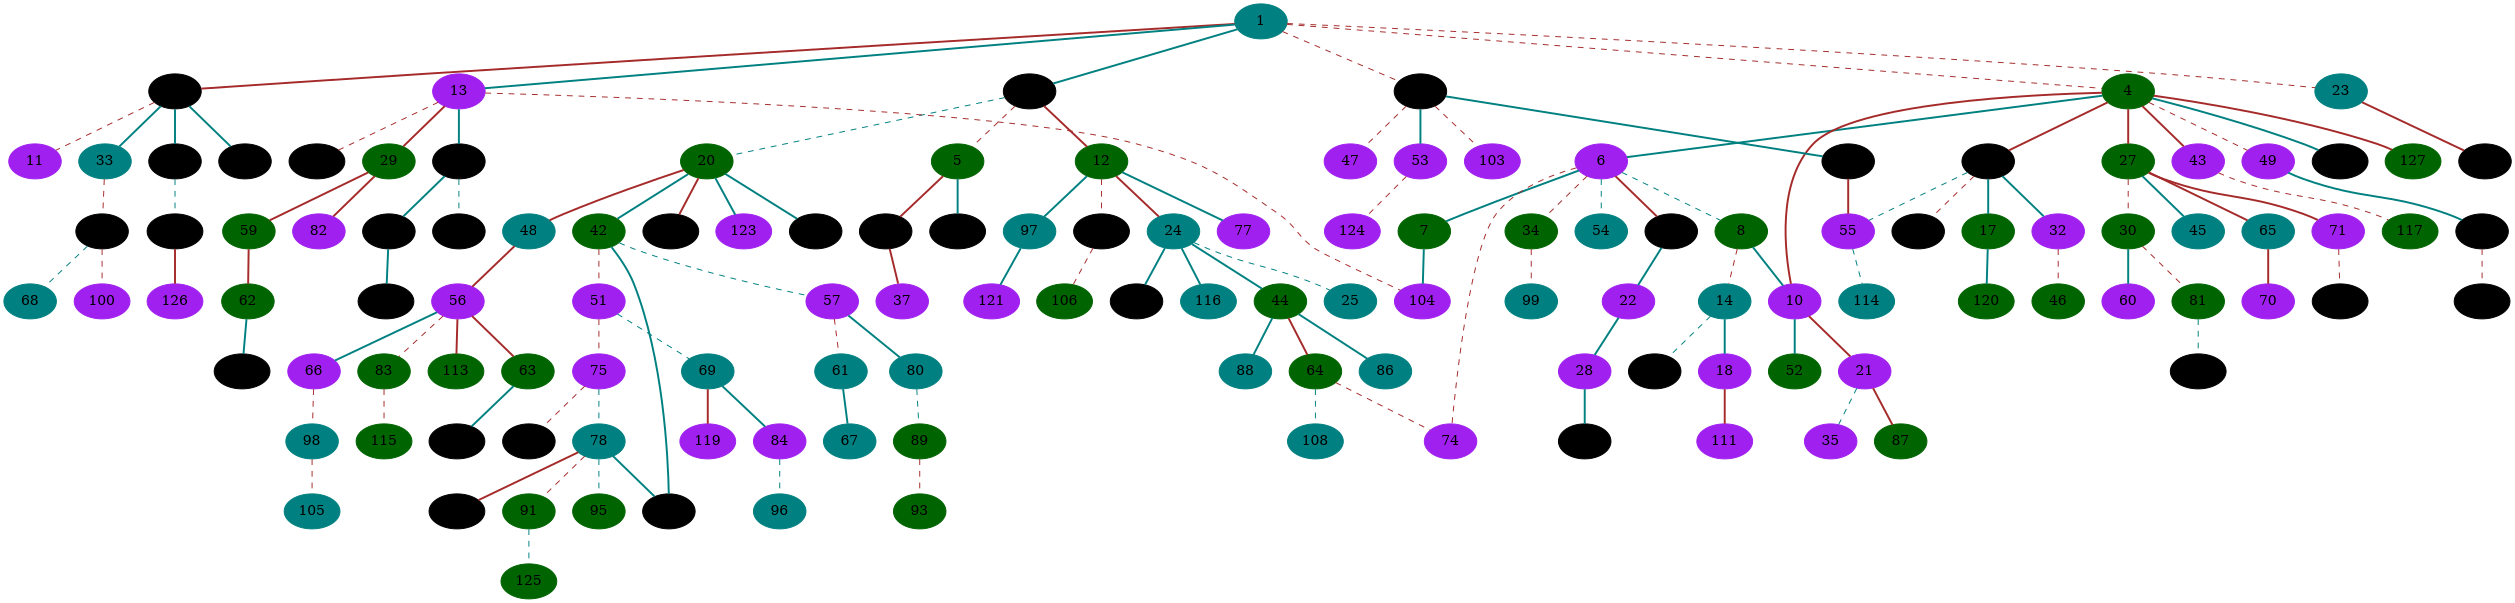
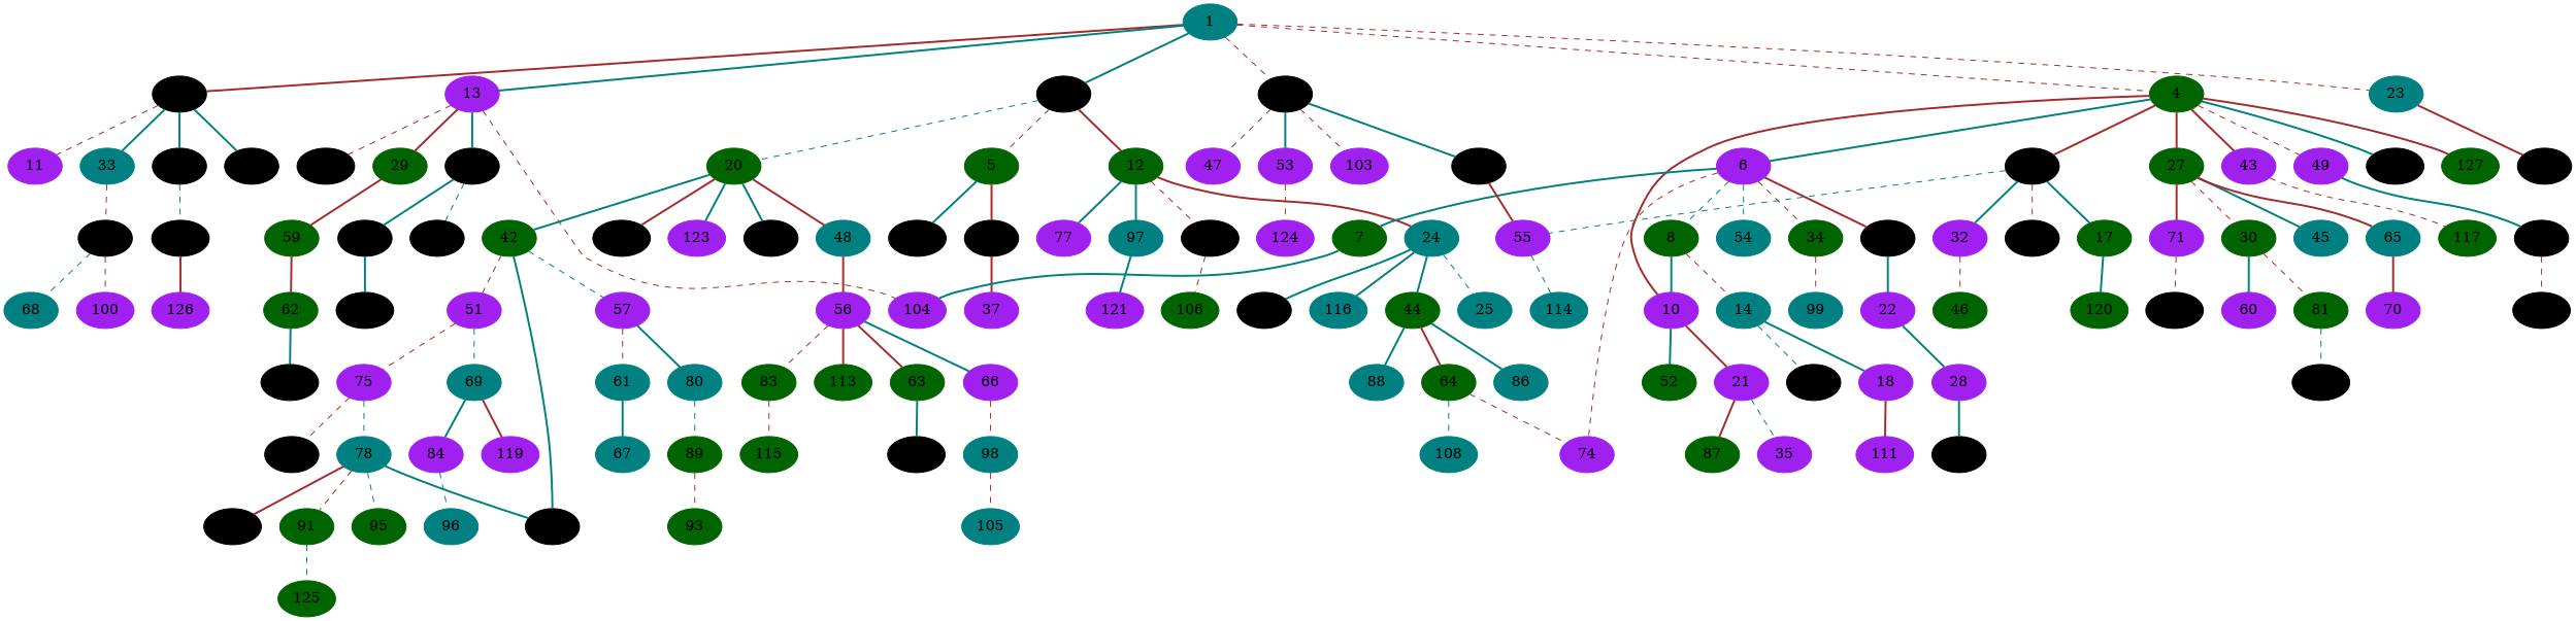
  graph {
    node [color=purple style=filled]
    edge [color=brown style=bold]
    1 [color=teal]
    2 [color=black]
    3 [color=black]
    4 [color=darkgreen]
    13
    23 [color=teal]
    41 [color=black]
    11
    33 [color=teal]
    40 [color=black]
    58 [color=black]
    5 [color=darkgreen]
    12 [color=darkgreen]
    20 [color=darkgreen]
    6
    9 [color=black]
    10
    27 [color=darkgreen]
    43
    49
    122 [color=black]
    127 [color=darkgreen]
    104
    29 [color=darkgreen]
    31 [color=black]
    128 [color=black]
    26 [color=black]
    47
    50 [color=black]
    53
    103
    36 [color=black]
    110 [color=black]
    16 [color=black]
    129 [color=black]
    24 [color=teal]
    77
    97 [color=teal]
    102 [color=black]
    39 [color=black]
    42 [color=darkgreen]
    48 [color=teal]
    107 [color=black]
    123
    7 [color=darkgreen]
    8 [color=darkgreen]
    19 [color=black]
    34 [color=darkgreen]
    54 [color=teal]
    74
    15 [color=black]
    17 [color=darkgreen]
    32
    55
    21
    52 [color=darkgreen]
    30 [color=darkgreen]
    45 [color=teal]
    65 [color=teal]
    71
    117 [color=darkgreen]
    79 [color=black]
    37
    14 [color=teal]
    22
    99 [color=teal]
    18
    72 [color=black]
    120 [color=darkgreen]
    46 [color=darkgreen]
    114 [color=teal]
    35
    87 [color=darkgreen]
    25 [color=teal]
    44 [color=darkgreen]
    76 [color=black]
    116 [color=teal]
    121
    106 [color=darkgreen]
    59 [color=darkgreen]
-   82
    38 [color=black]
    94 [color=black]
    111
    28
    51
    57
    85 [color=black]
    56
    90 [color=black]
    64 [color=darkgreen]
    86 [color=teal]
    88 [color=teal]
    60
    81 [color=darkgreen]
    70
    130 [color=black]
    62 [color=darkgreen]
    112 [color=black]
    101 [color=black]
    68 [color=teal]
    100
    126
    124
    69 [color=teal]
    75
    61 [color=teal]
    80 [color=teal]
    108 [color=teal]
    63 [color=darkgreen]
    66
    83 [color=darkgreen]
    113 [color=darkgreen]
    118 [color=black]
    84
    119
    78 [color=teal]
    92 [color=black]
    131 [color=black]
    98 [color=teal]
    115 [color=darkgreen]
    67 [color=teal]
    89 [color=darkgreen]
    109 [color=black]
    105 [color=teal]
    96 [color=teal]
    91 [color=darkgreen]
    95 [color=darkgreen]
    132 [color=black]
    125 [color=darkgreen]
    93 [color=darkgreen]
    1 -- 2
    1 -- 3 [color=teal]
    1 -- 4 [style=dashed]
    1 -- 13 [color=teal]
    1 -- 23 [style=dashed]
    1 -- 41 [style=dashed]
    2 -- 11 [style=dashed]
    2 -- 33 [color=teal]
    2 -- 40 [color=teal]
    2 -- 58 [color=teal]
    3 -- 5 [style=dashed]
    3 -- 12
    3 -- 20 [color=teal style=dashed]
    4 -- 6 [color=teal]
    4 -- 9
    4 -- 10
    4 -- 27
    4 -- 43
    4 -- 49 [style=dashed]
    4 -- 122 [color=teal]
    4 -- 127
    13 -- 104 [style=dashed]
    13 -- 29
    13 -- 31 [color=teal]
    13 -- 128 [style=dashed]
    23 -- 26
    41 -- 47 [style=dashed]
    41 -- 50 [color=teal]
    41 -- 53 [color=teal]
    41 -- 103 [style=dashed]
    33 -- 36 [style=dashed]
    40 -- 110 [color=teal style=dashed]
    5 -- 16
    5 -- 129 [color=teal]
    12 -- 24
    12 -- 77 [color=teal]
    12 -- 97 [color=teal]
    12 -- 102 [style=dashed]
    20 -- 39 [color=teal]
    20 -- 42 [color=teal]
    20 -- 48
    20 -- 107
    20 -- 123 [color=teal]
    6 -- 7 [color=teal]
    6 -- 8 [color=teal style=dashed]
    6 -- 19
    6 -- 34 [style=dashed]
    6 -- 54 [color=teal style=dashed]
    6 -- 74 [style=dashed]
    9 -- 15 [style=dashed]
    9 -- 17 [color=teal]
    9 -- 32 [color=teal]
    9 -- 55 [color=teal style=dashed]
    10 -- 21
    10 -- 52 [color=teal]
    27 -- 30 [style=dashed]
    27 -- 45 [color=teal]
    27 -- 65
    27 -- 71
    43 -- 117 [style=dashed]
    49 -- 79 [color=teal]
    29 -- 59
-   29 -- 82
    31 -- 38 [color=teal style=dashed]
    31 -- 94 [color=teal]
    50 -- 55
    53 -- 124 [style=dashed]
    36 -- 68 [color=teal style=dashed]
    36 -- 100 [style=dashed]
    110 -- 126
    16 -- 37
    24 -- 25 [color=teal style=dashed]
    24 -- 44 [color=teal]
    24 -- 76 [color=teal]
    24 -- 116 [color=teal]
    97 -- 121 [color=teal]
    102 -- 106 [style=dashed]
    42 -- 51 [style=dashed]
    42 -- 57 [color=teal style=dashed]
    42 -- 85 [color=teal]
    48 -- 56
    7 -- 104 [color=teal]
    8 -- 10 [color=teal]
    8 -- 14 [style=dashed]
    19 -- 22 [color=teal]
    34 -- 99 [style=dashed]
    17 -- 120 [color=teal]
    32 -- 46 [style=dashed]
    55 -- 114 [color=teal style=dashed]
    21 -- 35 [color=teal style=dashed]
    21 -- 87
    30 -- 60 [color=teal]
    30 -- 81 [style=dashed]
    65 -- 70
    71 -- 130 [style=dashed]
    79 -- 118 [style=dashed]
    14 -- 18 [color=teal]
    14 -- 72 [color=teal style=dashed]
    22 -- 28 [color=teal]
    18 -- 111
    44 -- 64
    44 -- 86 [color=teal]
    44 -- 88 [color=teal]
    59 -- 62
    94 -- 101 [color=teal]
    28 -- 90 [color=teal]
    51 -- 69 [color=teal style=dashed]
    51 -- 75 [style=dashed]
    57 -- 61 [style=dashed]
    57 -- 80 [color=teal]
    56 -- 63
    56 -- 66 [color=teal]
    56 -- 83 [style=dashed]
    56 -- 113
    64 -- 74 [style=dashed]
    64 -- 108 [color=teal style=dashed]
    81 -- 112 [color=teal style=dashed]
    62 -- 109 [color=teal]
    69 -- 84 [color=teal]
    69 -- 119
    75 -- 78 [color=teal style=dashed]
    75 -- 92 [style=dashed]
    61 -- 67 [color=teal]
    80 -- 89 [color=teal style=dashed]
    63 -- 131 [color=teal]
    66 -- 98 [style=dashed]
    83 -- 115 [style=dashed]
    84 -- 96 [color=teal style=dashed]
    78 -- 85 [color=teal]
    78 -- 91 [style=dashed]
    78 -- 95 [color=teal style=dashed]
    78 -- 132
    98 -- 105 [style=dashed]
    89 -- 93 [style=dashed]
    91 -- 125 [color=teal style=dashed]
  }
